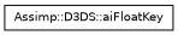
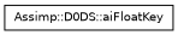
  digraph {
    rankdir=TB
-   n1 [color=black fillcolor=white fontname=Helvetica fontsize=10 height=0.2 label="Assimp::D3DS::aiFloatKey" shape=record style=filled width=0.4]
+   n1 [color=black fillcolor=white fontname=Helvetica fontsize=10 height=0.2 label="Assimp::D0DS::aiFloatKey" shape=record style=filled width=0.4]
  }
